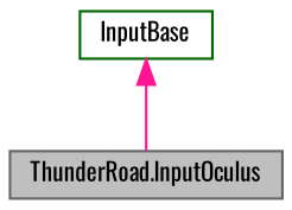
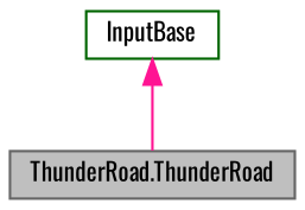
  digraph {
    fontname=Oswald
    node [fontname=Oswald fontsize=10 shape=record style=filled]
-   n1 [color=gray40 fillcolor=grey75 fontcolor=black height=0.2 label="ThunderRoad.InputOculus" width=0.4]
+   n1 [color=gray40 fillcolor=grey75 fontcolor=black height=0.2 label="ThunderRoad.ThunderRoad" width=0.4]
    n2 [color=darkgreen fillcolor=white height=0.2 label=InputBase width=0.4]
    n2 -> n1 [color=deeppink dir=back fontname=Oswald fontsize=10 labelfontname=Helvetica labelfontsize=10 style=solid]
  }
